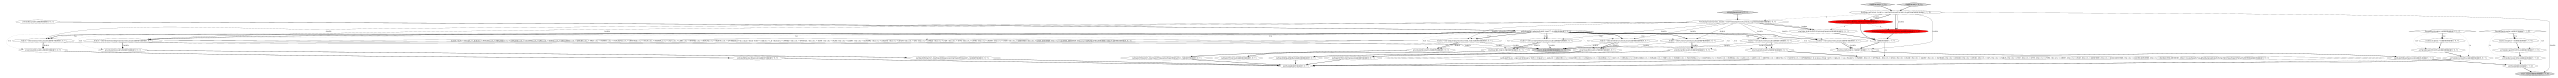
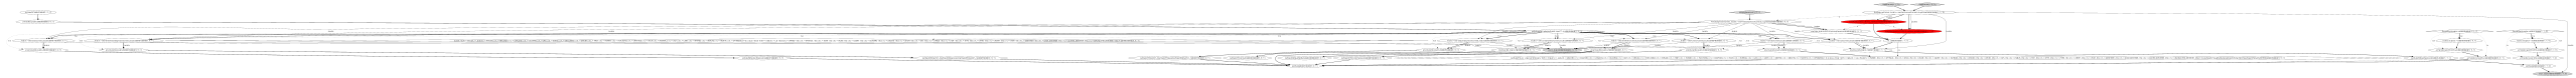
  digraph {
    fontname="Noto Sans"
    node [fillcolor=white fontname="Noto Sans" shape=ellipse style=filled]
    edge [fontname="Noto Sans" style=bold]
    n1 [label="_localctx = new FunctionContext(_localctx)@@@48@@@['0', '0', '1']"]
    n2 [label="enterOuterAlt(_localctx,5)@@@49@@@['0', '0', '1']"]
    n3 [fillcolor=lightgray label="return _localctx@@@94@@@['0', '0', '1']"]
    n4 [label="{setState(577)functionExpression()}@@@50@@@['0', '0', '1']"]
    n5 [label="(((_la) & ~0x3f) == 0 && ((1L << _la) & ((1L << ANALYZE) | (1L << ANALYZED) | (1L << CATALOGS) | (1L << COLUMNS) | (1L << DAY) | (1L << DEBUG) | (1L << EXECUTABLE) | (1L << EXPLAIN) | (1L << FIRST) | (1L << FORMAT) | (1L << FUNCTIONS) | (1L << GRAPHVIZ) | (1L << HOUR) | (1L << INTERVAL) | (1L << LAST) | (1L << LIMIT) | (1L << MAPPED) | (1L << MINUTE) | (1L << MONTH) | (1L << OPTIMIZED))) != 0) || ((((_la - 65)) & ~0x3f) == 0 && ((1L << (_la - 65)) & ((1L << (PARSED - 65)) | (1L << (PHYSICAL - 65)) | (1L << (PLAN - 65)) | (1L << (RLIKE - 65)) | (1L << (QUERY - 65)) | (1L << (SCHEMAS - 65)) | (1L << (SECOND - 65)) | (1L << (SHOW - 65)) | (1L << (SYS - 65)) | (1L << (TABLES - 65)) | (1L << (TEXT - 65)) | (1L << (TYPE - 65)) | (1L << (TYPES - 65)) | (1L << (VERIFY - 65)) | (1L << (YEAR - 65)) | (1L << (IDENTIFIER - 65)) | (1L << (DIGIT_IDENTIFIER - 65)) | (1L << (QUOTED_IDENTIFIER - 65)) | (1L << (BACKQUOTED_IDENTIFIER - 65)))) != 0)@@@36@@@['0', '0', '1']" shape=diamond]
    n6 [label="enterRule(_localctx,60,RULE_primaryExpression)@@@4@@@['0', '0', '1']"]
    n7 [label="int _la@@@5@@@['1', '1', '1']"]
    n8 [label="enterOuterAlt(_localctx,1)@@@11@@@['1', '1', '1']"]
    n9 [label="{setState(574)_la = _input.LA(1)if ((((_la) & ~0x3f) == 0 && ((1L << _la) & ((1L << ANALYZE) | (1L << ANALYZED) | (1L << CATALOGS) | (1L << COLUMNS) | (1L << DAY) | (1L << DEBUG) | (1L << EXECUTABLE) | (1L << EXPLAIN) | (1L << FIRST) | (1L << FORMAT) | (1L << FUNCTIONS) | (1L << GRAPHVIZ) | (1L << HOUR) | (1L << INTERVAL) | (1L << LAST) | (1L << LIMIT) | (1L << MAPPED) | (1L << MINUTE) | (1L << MONTH) | (1L << OPTIMIZED))) != 0) || ((((_la - 65)) & ~0x3f) == 0 && ((1L << (_la - 65)) & ((1L << (PARSED - 65)) | (1L << (PHYSICAL - 65)) | (1L << (PLAN - 65)) | (1L << (RLIKE - 65)) | (1L << (QUERY - 65)) | (1L << (SCHEMAS - 65)) | (1L << (SECOND - 65)) | (1L << (SHOW - 65)) | (1L << (SYS - 65)) | (1L << (TABLES - 65)) | (1L << (TEXT - 65)) | (1L << (TYPE - 65)) | (1L << (TYPES - 65)) | (1L << (VERIFY - 65)) | (1L << (YEAR - 65)) | (1L << (IDENTIFIER - 65)) | (1L << (DIGIT_IDENTIFIER - 65)) | (1L << (QUOTED_IDENTIFIER - 65)) | (1L << (BACKQUOTED_IDENTIFIER - 65)))) != 0)) {{setState(571)qualifiedName()setState(572)match(DOT)}}setState(576)match(ASTERISK)}@@@33@@@['0', '0', '1']"]
    n10 [label="{setState(568)castExpression()}@@@12@@@['1', '1', '1']"]
    n11 [label="{exitRule()}@@@91@@@['0', '0', '1']"]
    n12 [label="{exitRule()}@@@24@@@['1', '1', '0']"]
    n13 [label="enterOuterAlt(_localctx,2)@@@18@@@['0', '0', '1']"]
    n14 [label="{setState(569)extractExpression()}@@@19@@@['0', '0', '1']"]
    n15 [fillcolor=red label="enterRule(_localctx,104,RULE_nonReserved)@@@4@@@['0', '1', '0']"]
    n16 [label="_localctx = new DereferenceContext(_localctx)@@@66@@@['0', '0', '1']"]
    n17 [label="enterOuterAlt(_localctx,7)@@@67@@@['0', '0', '1']"]
    n18 [label="{setState(582)qualifiedName()}@@@68@@@['0', '0', '1']"]
    n19 [label="{setState(578)match(T__0)setState(579)query()setState(580)match(T__1)}@@@57@@@['0', '0', '1']"]
    n20 [label="_localctx = new CastContext(_localctx)@@@10@@@['0', '0', '1']"]
    n21 [label="_localctx.exception = re@@@20@@@['1', '1', '0']"]
    n22 [label="_errHandler.reportError(this,re)@@@21@@@['1', '1', '0']"]
    n23 [label="_errHandler.recover(this,re)@@@22@@@['1', '1', '0']"]
    n24 [label="_localctx.exception = re@@@87@@@['0', '0', '1']"]
    n25 [label="_errHandler.reportError(this,re)@@@88@@@['0', '0', '1']"]
    n26 [label="_errHandler.recover(this,re)@@@89@@@['0', '0', '1']"]
    n27 [label="_localctx = new ExtractContext(_localctx)@@@17@@@['0', '0', '1']"]
    n28 [label="PrimaryExpressionContext _localctx = new PrimaryExpressionContext(_ctx,getState())@@@3@@@['0', '0', '1']"]
    n29 [label="_localctx = new ConstantDefaultContext(_localctx)@@@24@@@['0', '0', '1']"]
    n30 [label="_localctx = new StarContext(_localctx)@@@31@@@['0', '0', '1']"]
    n31 [label="_localctx = new ParenthesizedExpressionContext(_localctx)@@@73@@@['0', '0', '1']"]
    n32 [label="_localctx = new SubqueryExpressionContext(_localctx)@@@55@@@['0', '0', '1']"]
    n33 [label="enterOuterAlt(_localctx,3)@@@25@@@['0', '0', '1']"]
    n34 [label="enterOuterAlt(_localctx,4)@@@32@@@['0', '0', '1']"]
    n35 [label="enterOuterAlt(_localctx,8)@@@74@@@['0', '0', '1']"]
    n36 [label="enterOuterAlt(_localctx,6)@@@56@@@['0', '0', '1']"]
    n37 [fillcolor=lightgray label="return _localctx@@@27@@@['1', '1', '0']"]
    n38 [label="RecognitionException re@@@19@@@['1', '1', '0']" shape=diamond]
    n39 [label="{setState(570)constant()}@@@26@@@['0', '0', '1']"]
    n40 [fillcolor=lightgray label="nonReserved['0', '1', '0']" shape=diamond]
    n41 [label="NonReservedContext _localctx = new NonReservedContext(_ctx,getState())@@@3@@@['1', '1', '0']"]
    n42 [fillcolor=red label="enterRule(_localctx,106,RULE_nonReserved)@@@4@@@['1', '0', '0']"]
    n43 [label="{setState(583)match(T__0)setState(584)expression()setState(585)match(T__1)}@@@75@@@['0', '0', '1']"]
    n44 [fillcolor=lightgray label="primaryExpression['0', '0', '1']" shape=diamond]
    n45 [label="getInterpreter().adaptivePredict(_input,77,_ctx)@@@9@@@['0', '0', '1']" shape=diamond]
+   n46 [label="setState(587)@@@7@@@['0', '0', '1']"]
    n47 [label="_errHandler.sync(this)@@@8@@@['0', '0', '1']"]
    n48 [fillcolor=lightgray label="nonReserved['1', '0', '0']" shape=diamond]
    n49 [label="RecognitionException re@@@86@@@['0', '0', '1']" shape=diamond]
    n1 -> n2 [label=_localctx style=solid]
    n1 -> n2
    n1 -> n3 [label=_localctx style=solid]
    n2 -> n4
    n4 -> n11
    n6 -> n7
    n7 -> n8
    n7 -> n9 [label=_la style=solid]
    n8 -> n10
    n9 -> n11
    n10 -> n11 [style=dashed]
    n10 -> n12
    n12 -> n37
    n13 -> n14
    n14 -> n11
    n15 -> n7
    n16 -> n3 [label=_localctx style=solid]
    n16 -> n17 [label=_localctx style=solid]
    n16 -> n17
    n17 -> n18
-   n18 -> n11
+   n17 -> n11
    n19 -> n11
    n20 -> n3 [label=_localctx style=solid]
    n20 -> n8
    n20 -> n8 [label=_localctx style=solid]
    n21 -> n22
    n22 -> n23
    n23 -> n12
    n24 -> n25
    n25 -> n26
    n26 -> n11
    n27 -> n3 [label=_localctx style=solid]
    n27 -> n13 [label=_localctx style=solid]
    n27 -> n13
    n28 -> n1 [label=_localctx style=solid]
    n28 -> n6
    n28 -> n6 [label=_localctx style=solid]
    n28 -> n16 [label=_localctx style=solid]
    n28 -> n20 [label=_localctx style=solid]
    n28 -> n27 [label=_localctx style=solid]
    n28 -> n29 [label=_localctx style=solid]
    n28 -> n30 [label=_localctx style=solid]
    n28 -> n31 [label=_localctx style=solid]
    n28 -> n32 [label=_localctx style=solid]
    n29 -> n3 [label=_localctx style=solid]
    n29 -> n33
    n29 -> n33 [label=_localctx style=solid]
    n30 -> n3 [label=_localctx style=solid]
    n30 -> n34
    n30 -> n34 [label=_localctx style=solid]
    n31 -> n3 [label=_localctx style=solid]
    n31 -> n35 [label=_localctx style=solid]
    n31 -> n35
    n32 -> n3 [label=_localctx style=solid]
    n32 -> n36
    n32 -> n36 [label=_localctx style=solid]
    n33 -> n39
    n34 -> n9
    n35 -> n43
    n36 -> n19
    n38 -> n21
    n38 -> n21 [label=true style=dotted]
    n38 -> n22 [label=true style=dotted]
    n38 -> n23 [label=_la style=dotted]
    n40 -> n41
    n41 -> n8 [label=_localctx style=solid]
    n41 -> n15 [label=_localctx style=solid]
    n41 -> n15
    n41 -> n28 [label=0 style=dashed]
    n41 -> n37 [label=_localctx style=solid]
    n41 -> n42 [label=_localctx style=solid]
    n41 -> n42
    n42 -> n6 [label=0 style=dashed]
    n42 -> n7
    n42 -> n15 [label=0 style=dashed]
    n43 -> n11
    n44 -> n28
    n45 -> n1
    n45 -> n1 [label=true style=dotted]
    n45 -> n2 [label=true style=dotted]
    n45 -> n5 [label=true style=dotted]
    n45 -> n8 [label=true style=dotted]
    n45 -> n13 [label=true style=dotted]
    n45 -> n16
    n45 -> n16 [label=true style=dotted]
    n45 -> n17 [label=true style=dotted]
    n45 -> n20 [label=true style=dotted]
    n45 -> n20
    n45 -> n27 [label=true style=dotted]
    n45 -> n27
    n45 -> n29 [label=true style=dotted]
    n45 -> n29
    n45 -> n30
    n45 -> n30 [label=true style=dotted]
    n45 -> n31 [label=true style=dotted]
    n45 -> n31
    n45 -> n32
    n45 -> n32 [label=true style=dotted]
    n45 -> n33 [label=true style=dotted]
    n45 -> n34 [label=true style=dotted]
    n45 -> n35 [label=true style=dotted]
    n45 -> n36 [label=true style=dotted]
+   n46 -> n47
    n47 -> n45
    n48 -> n41
    n49 -> n24
    n49 -> n24 [label=true style=dotted]
    n49 -> n25 [label=true style=dotted]
    n49 -> n26 [label=_la style=dotted]
  }
